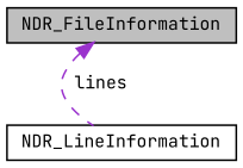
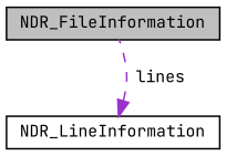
  digraph {
    fontname="JetBrains Mono"
    node [color=black fontname="JetBrains Mono" fontsize=10 shape=record style=filled]
    n1 [fillcolor=grey75 fontcolor=black height=0.2 label=NDR_FileInformation width=0.4]
    n2 [fillcolor=white height=0.2 label=NDR_LineInformation width=0.4]
-   n1 -> n2 [color=darkorchid3 dir=back fontname="JetBrains Mono" fontsize=10 label=" lines" labelfontname=Helvetica labelfontsize=10 style=dashed]
+   n2 -> n1 [color=darkorchid3 dir=back fontname="JetBrains Mono" fontsize=10 label=" lines" labelfontname=Helvetica labelfontsize=10 style=dashed]
  }
